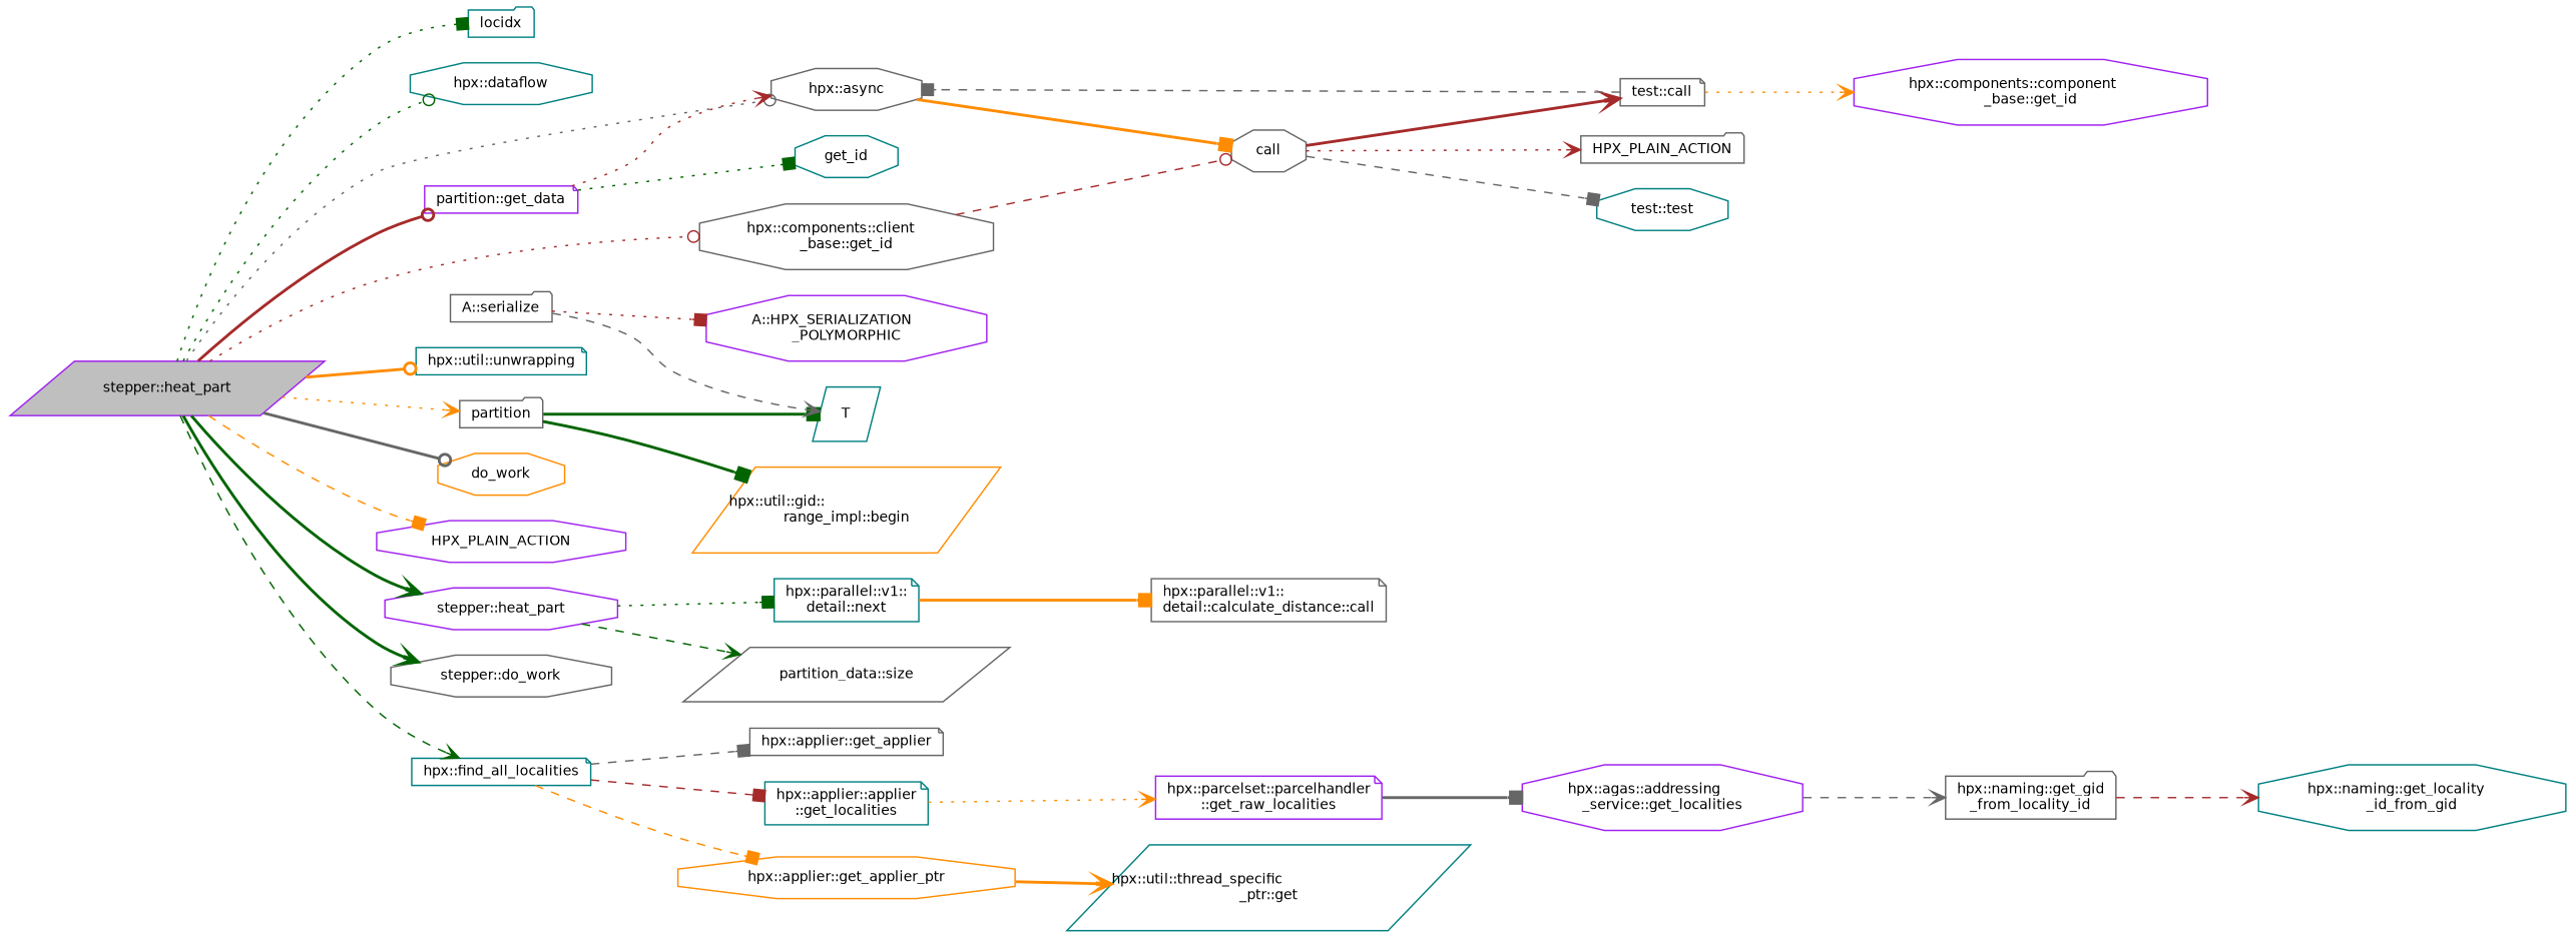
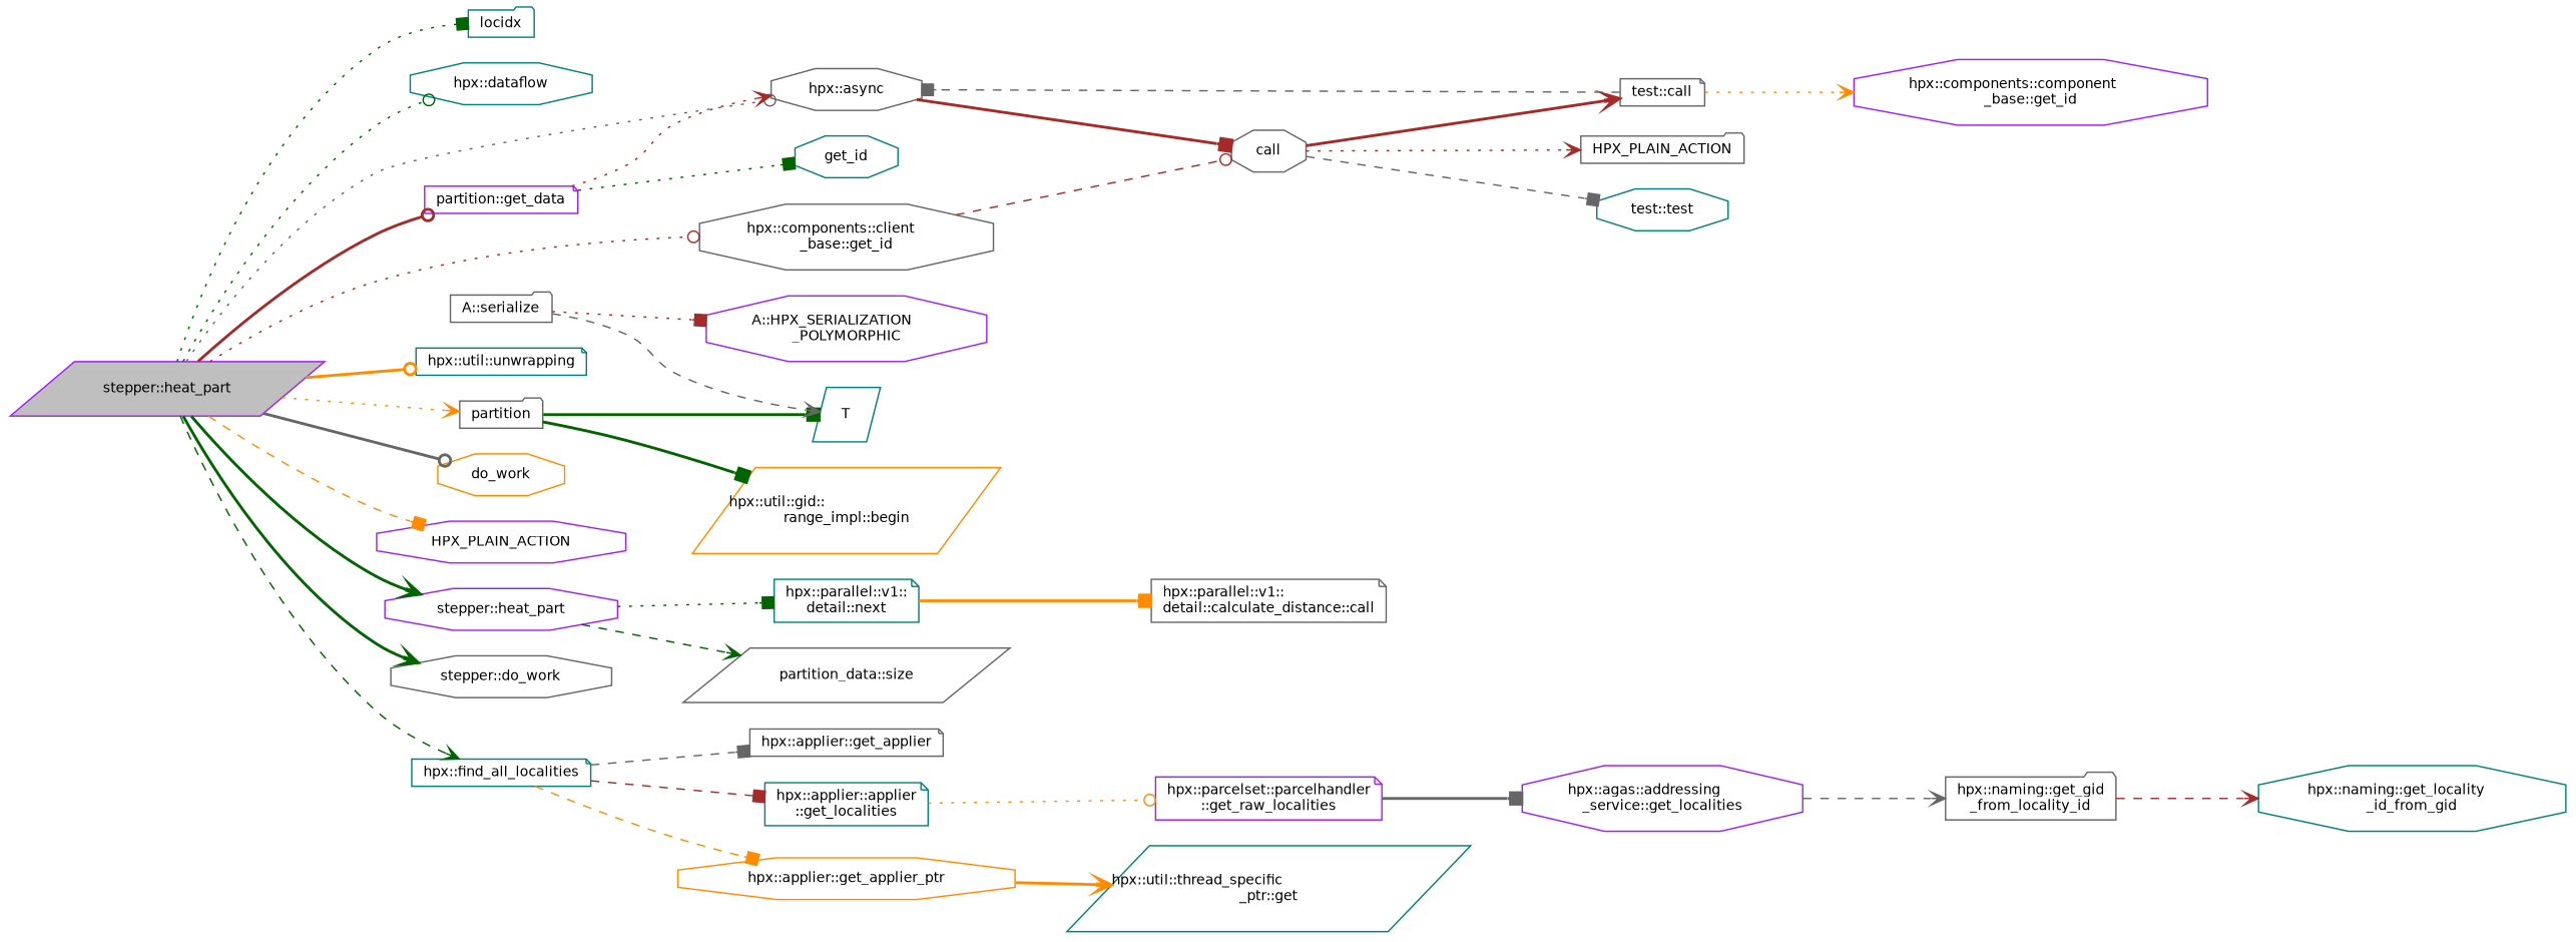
  digraph {
    rankdir=LR
    node [color=gray40 fillcolor=white fontname=Helvetica fontsize=10 shape=octagon style=filled]
    edge [arrowhead=box color=darkgreen fontname=Helvetica fontsize=10 labelfontname=Helvetica labelfontsize=10 style=dotted]
    n1 [color=purple fillcolor=grey75 fontcolor=black height=0.2 label="stepper::heat_part" shape=parallelogram width=0.4]
    n2 [color=teal height=0.2 label="hpx::dataflow" width=0.4]
    n3 [height=0.2 label="hpx::async" width=0.4]
    n4 [color=teal height=0.2 label="hpx::util::unwrapping" shape=note width=0.4]
    n5 [height=0.2 label=partition shape=folder width=0.4]
    n6 [height=0.2 label="hpx::components::client\l_base::get_id" width=0.4]
    n7 [color=purple height=0.2 label="partition::get_data" shape=note width=0.4]
    n8 [color=darkorange height=0.2 label=do_work width=0.4]
    n9 [color=purple height=0.2 label=HPX_PLAIN_ACTION width=0.4]
    n10 [color=purple height=0.2 label="stepper::heat_part" width=0.4]
    n11 [height=0.2 label="stepper::do_work" width=0.4]
    n12 [color=teal height=0.2 label="hpx::find_all_localities" shape=note width=0.4]
    n13 [color=teal height=0.2 label=locidx shape=folder width=0.4]
    n14 [height=0.2 label=call width=0.4]
    n15 [color=teal height=0.2 label=T shape=parallelogram width=0.4]
    n16 [color=darkorange height=0.2 label="hpx::util::gid::\lrange_impl::begin" shape=parallelogram width=0.4]
    n17 [color=teal height=0.2 label=get_id width=0.4]
    n18 [height=0.2 label="partition_data::size" shape=parallelogram width=0.4]
    n19 [color=teal height=0.2 label="hpx::parallel::v1::\ldetail::next" shape=note width=0.4]
    n20 [color=darkorange height=0.2 label="hpx::applier::get_applier_ptr" width=0.4]
    n21 [height=0.2 label="hpx::applier::get_applier" shape=note width=0.4]
    n22 [color=teal height=0.2 label="hpx::applier::applier\l::get_localities" shape=note width=0.4]
    n23 [color=teal height=0.2 label="test::test" width=0.4]
    n24 [height=0.2 label=HPX_PLAIN_ACTION shape=folder width=0.4]
    n25 [height=0.2 label="test::call" shape=note width=0.4]
    n26 [color=purple height=0.2 label="hpx::components::component\l_base::get_id" width=0.4]
    n27 [height=0.2 label="A::serialize" shape=folder width=0.4]
    n28 [color=purple height=0.2 label="A::HPX_SERIALIZATION\l_POLYMORPHIC" width=0.4]
    n29 [height=0.2 label="hpx::parallel::v1::\ldetail::calculate_distance::call" shape=note width=0.4]
    n30 [color=teal height=0.2 label="hpx::util::thread_specific\l_ptr::get" shape=parallelogram width=0.4]
    n31 [color=purple height=0.2 label="hpx::parcelset::parcelhandler\l::get_raw_localities" shape=note width=0.4]
    n32 [color=purple height=0.2 label="hpx::agas::addressing\l_service::get_localities" width=0.4]
    n33 [height=0.2 label="hpx::naming::get_gid\l_from_locality_id" shape=folder width=0.4]
    n34 [color=teal height=0.2 label="hpx::naming::get_locality\l_id_from_gid" width=0.4]
    n1 -> n2 [arrowhead=odot]
    n1 -> n3 [arrowhead=odot color=gray40]
    n1 -> n4 [arrowhead=odot color=darkorange style=bold]
    n1 -> n5 [arrowhead=vee color=darkorange]
    n1 -> n6 [arrowhead=odot color=brown]
    n1 -> n7 [arrowhead=odot color=brown style=bold]
    n1 -> n8 [arrowhead=odot color=gray40 style=bold]
    n1 -> n9 [color=darkorange style=dashed]
    n1 -> n10 [arrowhead=vee style=bold]
    n1 -> n11 [arrowhead=vee style=bold]
    n1 -> n12 [arrowhead=vee style=dashed]
    n1 -> n13
-   n3 -> n14 [color=darkorange style=bold]
+   n3 -> n14 [color=brown style=bold]
    n5 -> n15 [style=bold]
    n5 -> n16 [style=bold]
    n6 -> n14 [arrowhead=odot color=brown style=dashed]
    n7 -> n3 [arrowhead=vee color=brown]
    n7 -> n17
    n10 -> n18 [arrowhead=vee style=dashed]
    n10 -> n19
    n12 -> n20 [color=darkorange style=dashed]
    n12 -> n21 [color=gray40 style=dashed]
    n12 -> n22 [color=brown style=dashed]
    n14 -> n23 [color=gray40 style=dashed]
    n14 -> n24 [arrowhead=vee color=brown]
    n14 -> n25 [arrowhead=vee color=brown style=bold]
    n19 -> n29 [color=darkorange style=bold]
    n20 -> n30 [arrowhead=vee color=darkorange style=bold]
-   n22 -> n31 [arrowhead=vee color=darkorange]
+   n22 -> n31 [arrowhead=odot color=darkorange]
    n25 -> n3 [color=gray40 style=dashed]
    n25 -> n26 [arrowhead=vee color=darkorange]
    n27 -> n15 [arrowhead=vee color=gray40 style=dashed]
    n27 -> n28 [color=brown]
    n31 -> n32 [color=gray40 style=bold]
    n32 -> n33 [arrowhead=vee color=gray40 style=dashed]
    n33 -> n34 [arrowhead=vee color=brown style=dashed]
  }
